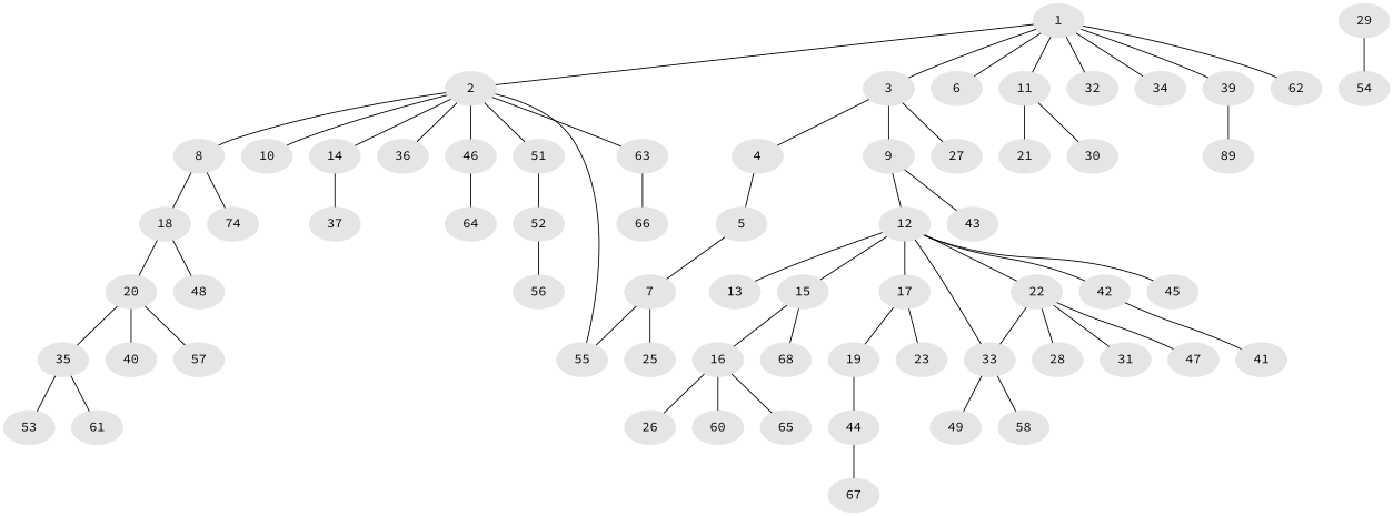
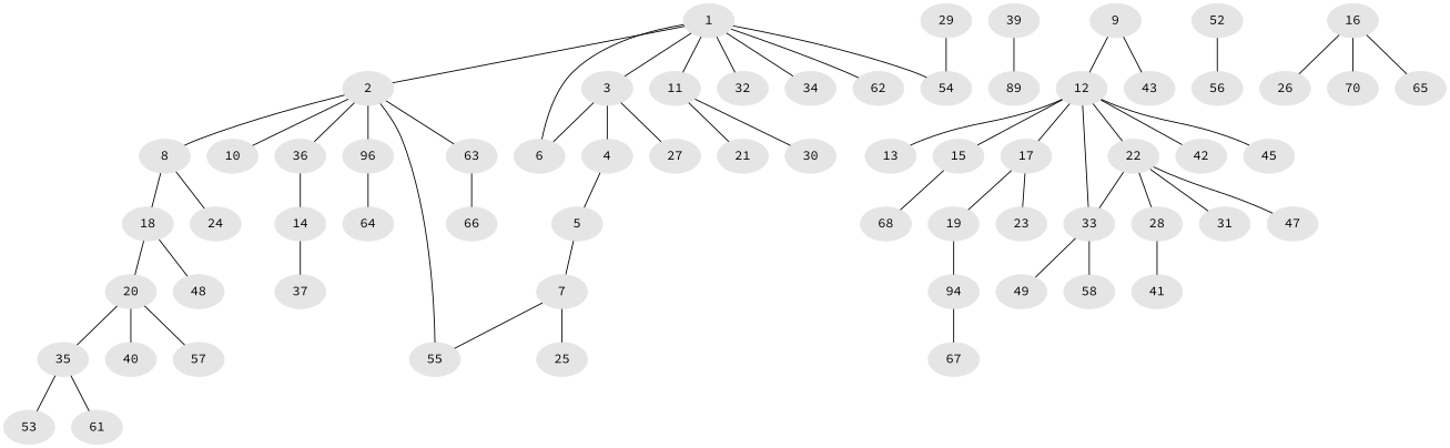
  graph {
    fontname="Source Code Pro"
    node [color=gray90 fontname="Source Code Pro" style=filled]
    edge [fontname="Source Code Pro"]
    1
    2
    3
    6
    11
    32
    34
    39
    62
    8
    10
    14
    36
-   46
-   51
+   46 [label=96]
    55
    63
    4
    9
    27
    21
    30
    n23 [label=89]
    18
-   24 [label=74]
+   24
    37
    64
    52
    66
    5
    12
    43
    7
    25
    20
    48
    13
    15
    17
    22
    33
    42
    45
    16
    68
    19
    23
    28
    31
    47
    49
    58
    26
-   60
+   60 [label=70]
    65
-   44
+   44 [label=94]
    35
    40
    57
    67
    53
    61
    41
    29
    54
    56
    1 -- 2
    1 -- 3
    1 -- 6
    1 -- 11
    1 -- 32
    1 -- 34
-   1 -- 39
+   1 -- 54
    1 -- 62
    2 -- 8
    2 -- 10
-   2 -- 14
+   36 -- 14
    2 -- 36
    2 -- 46
-   2 -- 51
    2 -- 55
    2 -- 63
    3 -- 4
-   3 -- 9
+   3 -- 6
    3 -- 27
    11 -- 21
    11 -- 30
    39 -- n23
    8 -- 18
    8 -- 24
    14 -- 37
    46 -- 64
-   51 -- 52
    63 -- 66
    4 -- 5
    9 -- 12
    9 -- 43
    18 -- 20
    18 -- 48
    52 -- 56
    5 -- 7
    12 -- 13
    12 -- 15
    12 -- 17
    12 -- 22
    12 -- 33
    12 -- 42
    12 -- 45
    7 -- 55
    7 -- 25
    20 -- 35
    20 -- 40
    20 -- 57
-   15 -- 16
    15 -- 68
    17 -- 19
    17 -- 23
    22 -- 33
    22 -- 28
    22 -- 31
    22 -- 47
    33 -- 49
    33 -- 58
    16 -- 26
    16 -- 60
    16 -- 65
    19 -- 44
-   42 -- 41
+   28 -- 41
    44 -- 67
    35 -- 53
    35 -- 61
    29 -- 54
  }
